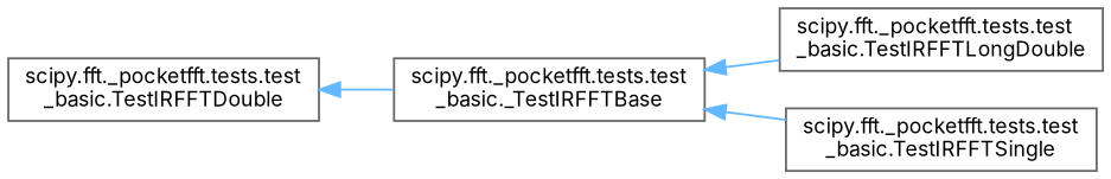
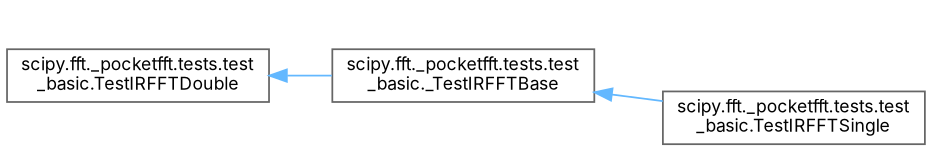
  digraph {
    fontname=Inter
    rankdir=LR
    node [color=grey40 fillcolor=white fontname=Inter fontsize=10 shape=box style=filled]
    edge [color=steelblue1 dir=back fontname=Inter fontsize=10 labelfontname=Helvetica labelfontsize=10 style=solid]
    n1 [height=0.2 label="scipy.fft._pocketfft.tests.test\l_basic._TestIRFFTBase" width=0.4]
-   n2 [height=0.2 label="scipy.fft._pocketfft.tests.test\l_basic.TestIRFFTLongDouble" width=0.4]
    n3 [height=0.2 label="scipy.fft._pocketfft.tests.test\l_basic.TestIRFFTSingle" width=0.4]
    n4 [height=0.2 label="scipy.fft._pocketfft.tests.test\l_basic.TestIRFFTDouble" width=0.4]
-   n1 -> n2
    n1 -> n3
    n4 -> n1
  }
